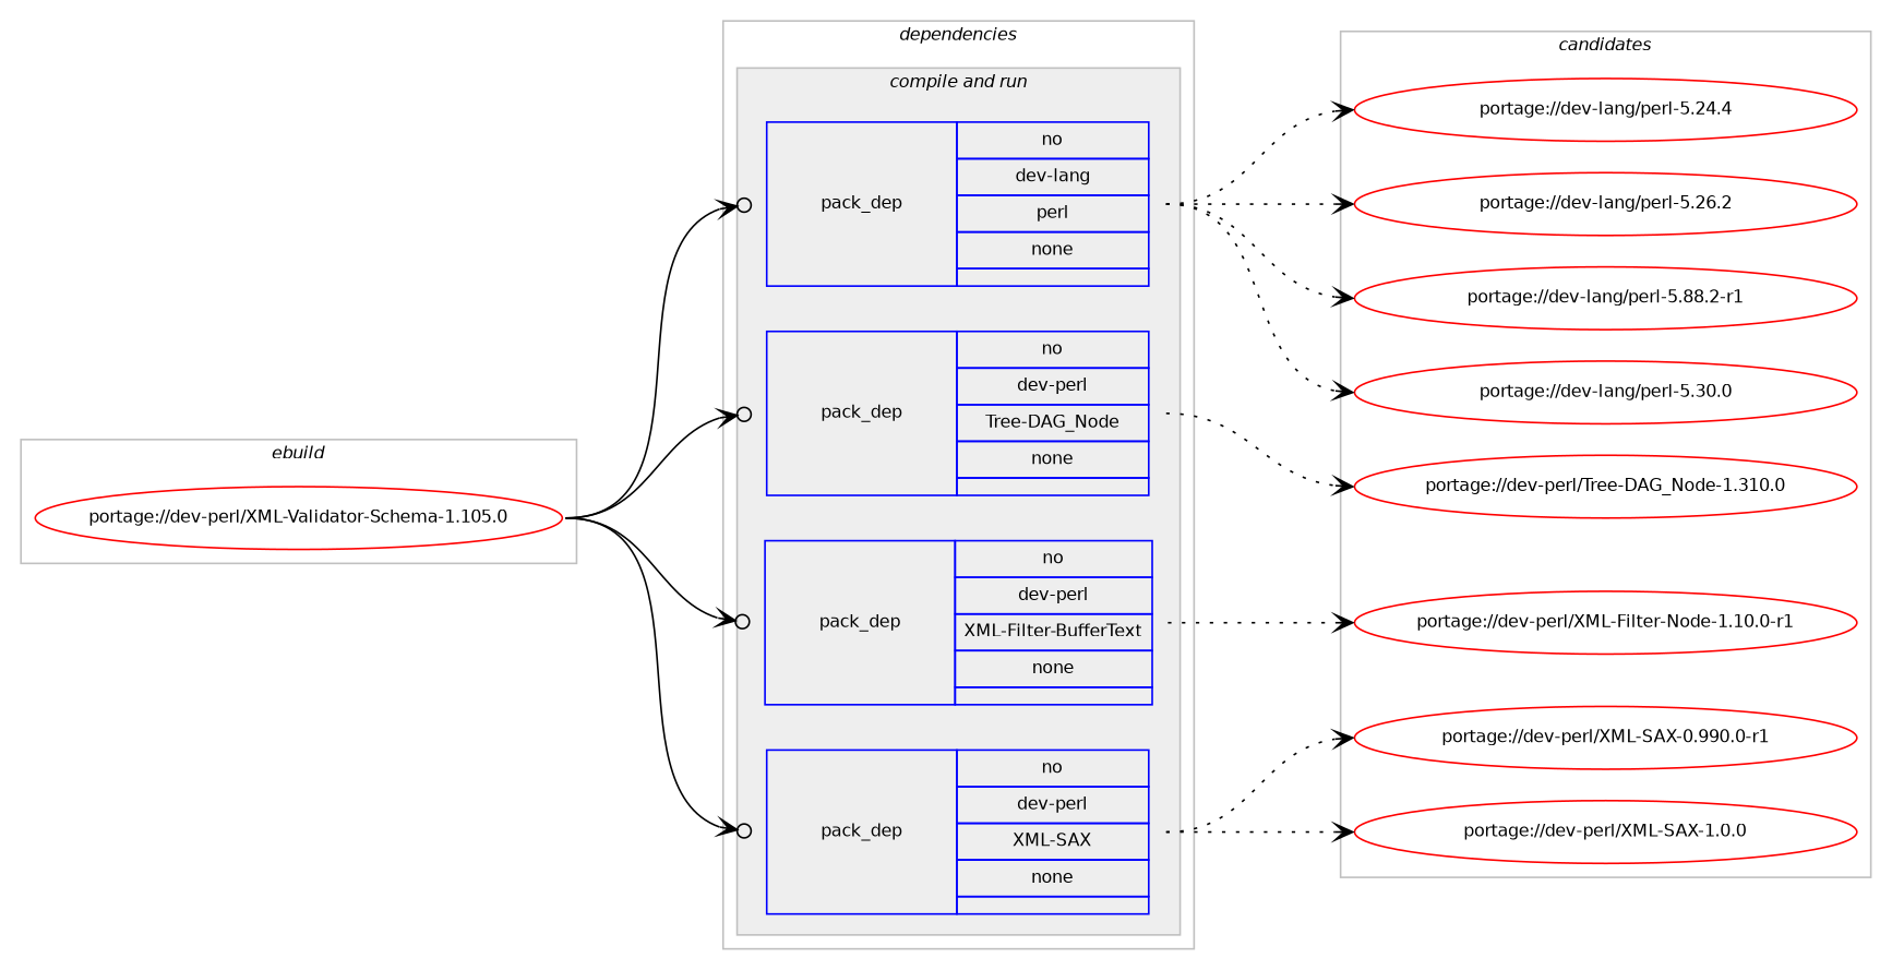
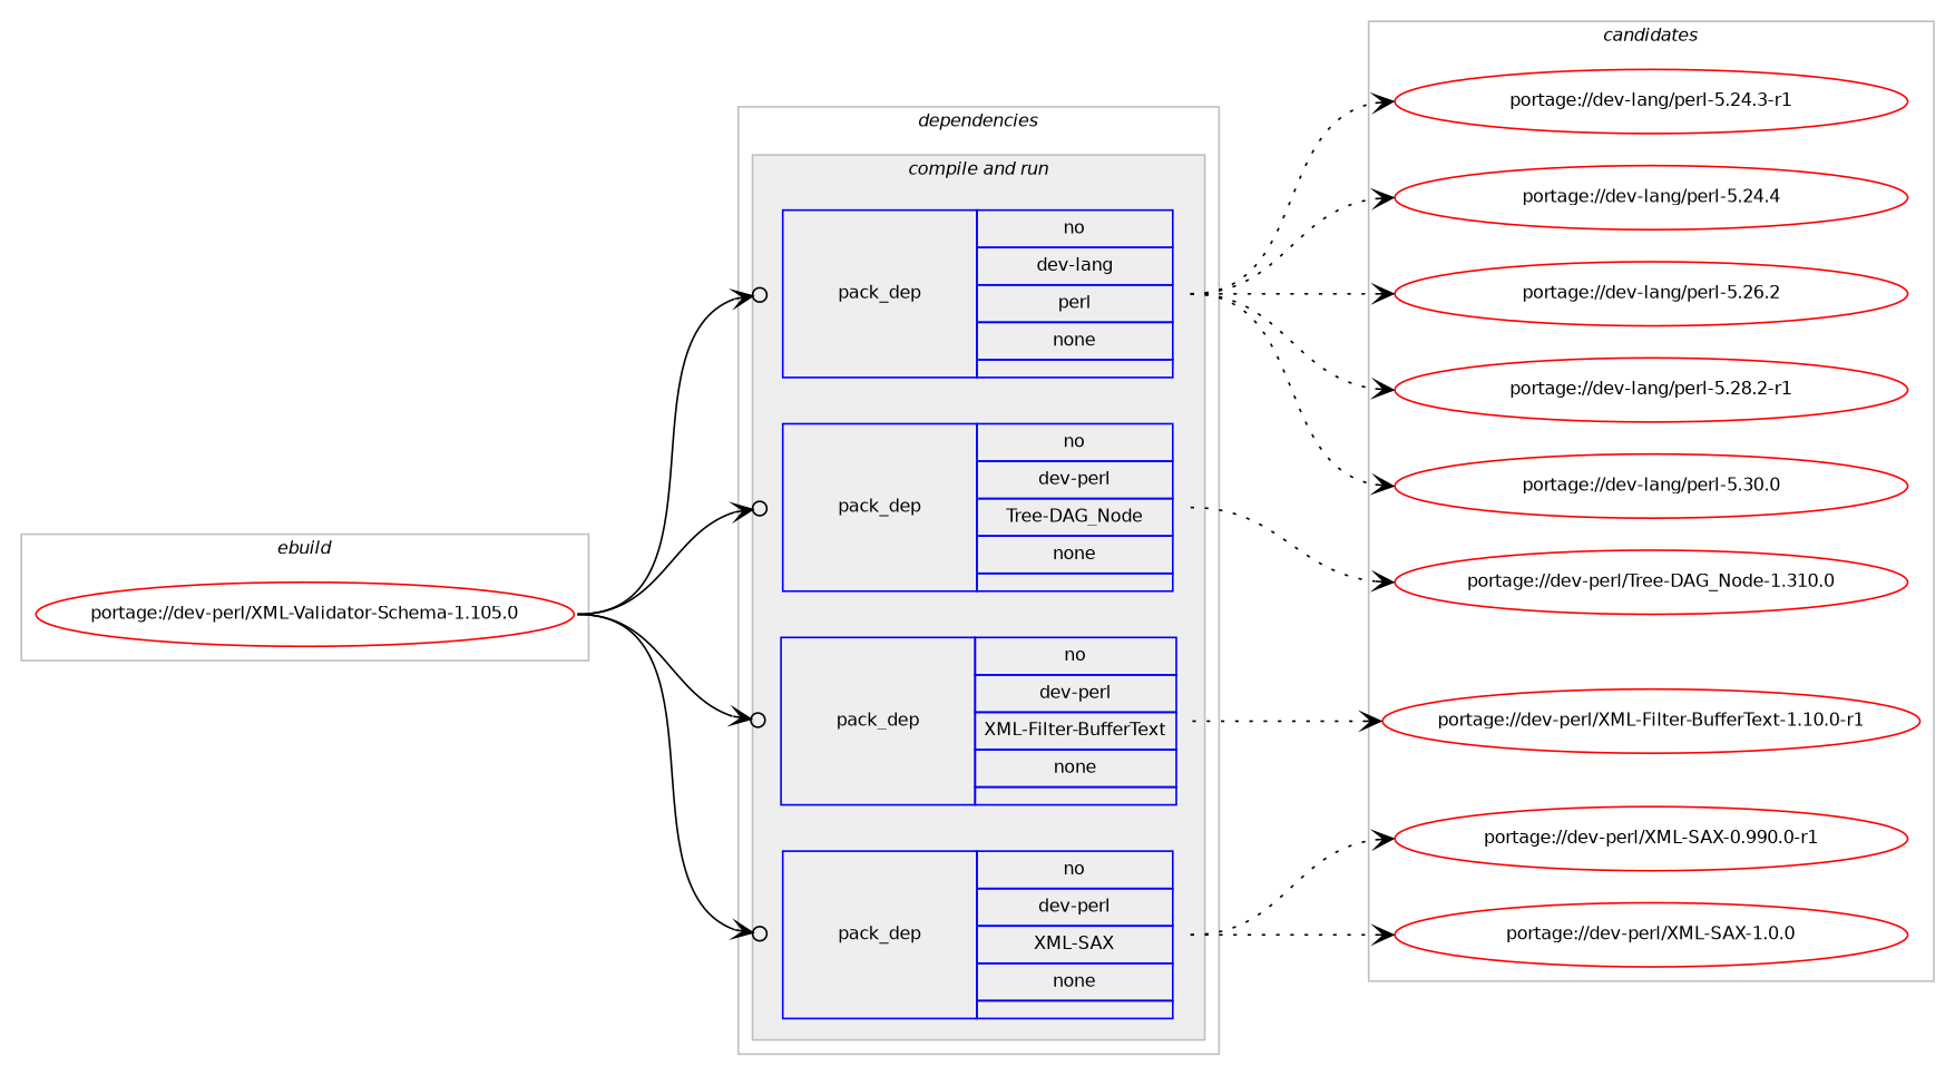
  digraph {
    compound=true
    concentrate=true
    fontname=Helvetica
    fontsize=10
    newrank=true
    rankdir=LR
    ranksep=1.5
    node [color=red fontname=Helvetica fontsize=10]
    edge [arrowhead=vee headport=w style=dotted tailport=e weight=100]
    n1 [label="portage://dev-perl/XML-Validator-Schema-1.105.0" width=4]
    n2 [color=blue label=<<TABLE BORDER="0" CELLBORDER="1" CELLSPACING="0" CELLPADDING="4" WIDTH="220"><TR><TD ROWSPAN="6" CELLPADDING="30">pack_dep</TD></TR><TR><TD WIDTH="110">no</TD></TR><TR><TD>dev-lang</TD></TR><TR><TD>perl</TD></TR><TR><TD>none</TD></TR><TR><TD></TD></TR></TABLE>> shape=none]
    n3 [color=blue label=<<TABLE BORDER="0" CELLBORDER="1" CELLSPACING="0" CELLPADDING="4" WIDTH="220"><TR><TD ROWSPAN="6" CELLPADDING="30">pack_dep</TD></TR><TR><TD WIDTH="110">no</TD></TR><TR><TD>dev-perl</TD></TR><TR><TD>Tree-DAG_Node</TD></TR><TR><TD>none</TD></TR><TR><TD></TD></TR></TABLE>> shape=none]
    n4 [color=blue label=<<TABLE BORDER="0" CELLBORDER="1" CELLSPACING="0" CELLPADDING="4" WIDTH="220"><TR><TD ROWSPAN="6" CELLPADDING="30">pack_dep</TD></TR><TR><TD WIDTH="110">no</TD></TR><TR><TD>dev-perl</TD></TR><TR><TD>XML-Filter-BufferText</TD></TR><TR><TD>none</TD></TR><TR><TD></TD></TR></TABLE>> shape=none]
    n5 [color=blue label=<<TABLE BORDER="0" CELLBORDER="1" CELLSPACING="0" CELLPADDING="4" WIDTH="220"><TR><TD ROWSPAN="6" CELLPADDING="30">pack_dep</TD></TR><TR><TD WIDTH="110">no</TD></TR><TR><TD>dev-perl</TD></TR><TR><TD>XML-SAX</TD></TR><TR><TD>none</TD></TR><TR><TD></TD></TR></TABLE>> shape=none]
+   n6 [label="portage://dev-lang/perl-5.24.3-r1" width=4]
    n7 [label="portage://dev-lang/perl-5.24.4" width=4]
    n8 [label="portage://dev-lang/perl-5.26.2" width=4]
-   n9 [label="portage://dev-lang/perl-5.88.2-r1" width=4]
+   n9 [label="portage://dev-lang/perl-5.28.2-r1" width=4]
    n10 [label="portage://dev-lang/perl-5.30.0" width=4]
    n11 [label="portage://dev-perl/Tree-DAG_Node-1.310.0" width=4]
-   n12 [label="portage://dev-perl/XML-Filter-Node-1.10.0-r1" width=4]
+   n12 [label="portage://dev-perl/XML-Filter-BufferText-1.10.0-r1" width=4]
    n13 [label="portage://dev-perl/XML-SAX-0.990.0-r1" width=4]
    n14 [label="portage://dev-perl/XML-SAX-1.0.0" width=4]
    subgraph cluster_1 {
      color=gray
      label=<<i>ebuild</i>>
      rank=same
      n1
    }
    subgraph cluster_2 {
      color=gray
      label=<<i>dependencies</i>>
      subgraph cluster_3 {
        color=gray
        fillcolor="#eeeeee"
        label=<<i>compile</i>>
        style=filled
      }
      subgraph cluster_4 {
        color=gray
        fillcolor="#eeeeee"
        label=<<i>compile and run</i>>
        style=filled
        subgraph sub_5 {
          color=gray
          fillcolor="#eeeeee"
          label=<<i>compile and run</i>>
          style=filled
          n2
        }
        subgraph sub_6 {
          color=gray
          fillcolor="#eeeeee"
          label=<<i>compile and run</i>>
          style=filled
          n3
        }
        subgraph sub_7 {
          color=gray
          fillcolor="#eeeeee"
          label=<<i>compile and run</i>>
          style=filled
          n4
        }
        subgraph sub_8 {
          color=gray
          fillcolor="#eeeeee"
          label=<<i>compile and run</i>>
          style=filled
          n5
        }
      }
      subgraph cluster_9 {
        color=gray
        fillcolor="#eeeeee"
        label=<<i>run</i>>
        style=filled
      }
    }
    subgraph cluster_10 {
      color=gray
      label=<<i>candidates</i>>
      rank=same
      subgraph sub_11 {
        color=black
        label=<<i>candidates</i>>
        nodesep=1
        rank=same
+       n6
        n7
        n8
        n9
        n10
      }
      subgraph sub_12 {
        color=black
        label=<<i>candidates</i>>
        nodesep=1
        rank=same
        n11
      }
      subgraph sub_13 {
        color=black
        label=<<i>candidates</i>>
        nodesep=1
        rank=same
        n12
      }
      subgraph sub_14 {
        color=black
        label=<<i>candidates</i>>
        nodesep=1
        rank=same
        n13
        n14
      }
    }
    n1 -> n2 [arrowhead=odotvee style=solid weight=20]
    n1 -> n3 [arrowhead=odotvee style=solid weight=20]
    n1 -> n4 [arrowhead=odotvee style=solid weight=20]
    n1 -> n5 [arrowhead=odotvee style=solid weight=20]
+   n2 -> n6
    n2 -> n7
    n2 -> n8
    n2 -> n9
    n2 -> n10
    n3 -> n11
    n4 -> n12
    n5 -> n13
    n5 -> n14
  }
